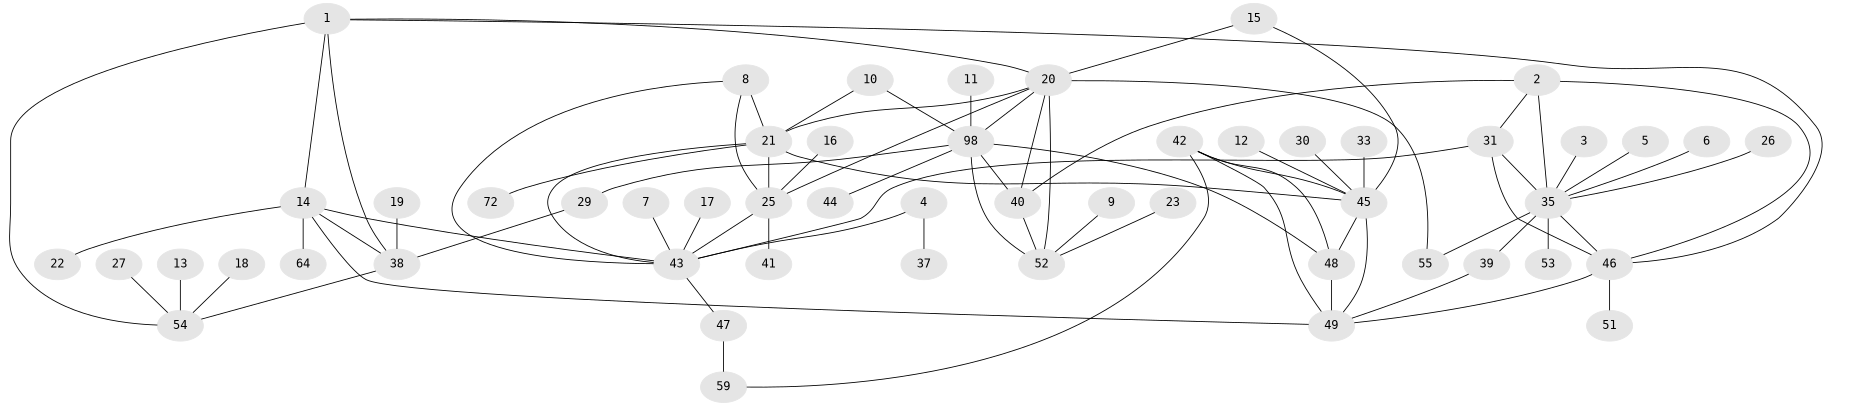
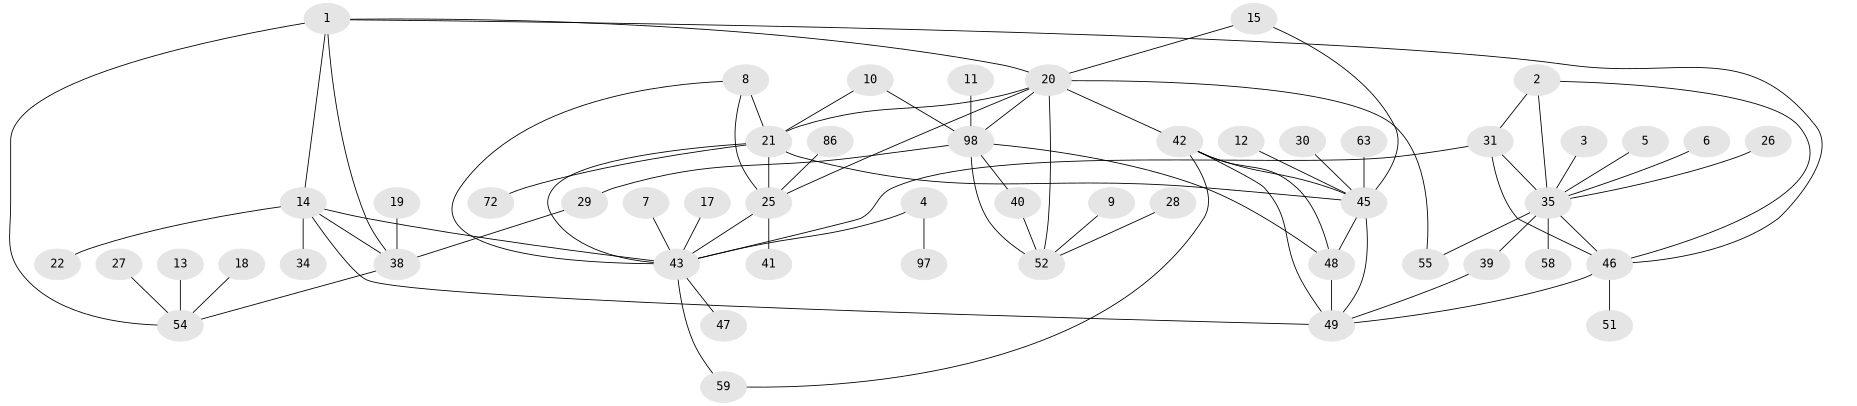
  graph {
    fontname="DejaVu Sans Mono"
    node [color=gray90 fontname="DejaVu Sans Mono" style=filled]
    edge [fontname="DejaVu Sans Mono" weight=1.0]
    1
    14
    20
    38
    46
    54
    43
    22
-   34 [label=64]
+   34
    49
    40
    21
    25
    52
    n15 [label=98]
    55
    51
    2
    31
    35
    39
-   53
+   53 [label=58]
    3
    4
-   37
+   37 [label=97]
    n26 [label=59]
    47
    5
    6
    7
    8
    45
    n33 [label=72]
    41
    9
    10
    29
-   44
    48
    11
    12
    13
    15
-   16
+   16 [label=86]
    17
    18
    19
-   23
+   23 [label=28]
    26
    27
    30
-   33
+   33 [label=63]
    42
    1 -- 14 [weight=2.0]
    1 -- 20
    1 -- 38
    1 -- 46
    1 -- 54
    14 -- 38 [weight=2.0]
    14 -- 43
    14 -- 22
    14 -- 34
    14 -- 49
-   20 -- 40 [weight=2.0]
+   20 -- 42 [weight=2.0]
    20 -- 21
    20 -- 25
    20 -- 52 [weight=2.0]
    20 -- n15
    20 -- 55
    38 -- 54
    46 -- 49
    46 -- 51
-   47 -- n26
+   43 -- n26
    43 -- 47
    40 -- 52 [weight=2.0]
    21 -- 43 [weight=2.0]
    21 -- 25 [weight=2.0]
    21 -- 45
    21 -- n33
    25 -- 43
    25 -- 41
    n15 -- 40
    n15 -- 52 [weight=2.0]
    n15 -- 29
-   n15 -- 44
    n15 -- 48 [weight=2.0]
    2 -- 46
-   2 -- 40
    2 -- 31
    2 -- 35 [weight=2.0]
    31 -- 46
    31 -- 43
    31 -- 35 [weight=2.0]
    35 -- 46 [weight=2.0]
    35 -- 55
    35 -- 39
    35 -- 53
    39 -- 49
    3 -- 35
    4 -- 43
    4 -- 37
    5 -- 35
    6 -- 35
    7 -- 43
    8 -- 43
    8 -- 21 [weight=2.0]
    8 -- 25
    45 -- 49
    45 -- 48 [weight=2.0]
    9 -- 52
    10 -- 21
    10 -- n15
    29 -- 38
    48 -- 49 [weight=2.0]
    11 -- n15
    12 -- 45
    13 -- 54
    15 -- 20
    15 -- 45
    16 -- 25
    17 -- 43
    18 -- 54
    19 -- 38
    23 -- 52
    26 -- 35
    27 -- 54
    30 -- 45
    33 -- 45
    42 -- 49
    42 -- n26
    42 -- 45
    42 -- 48 [weight=2.0]
  }
